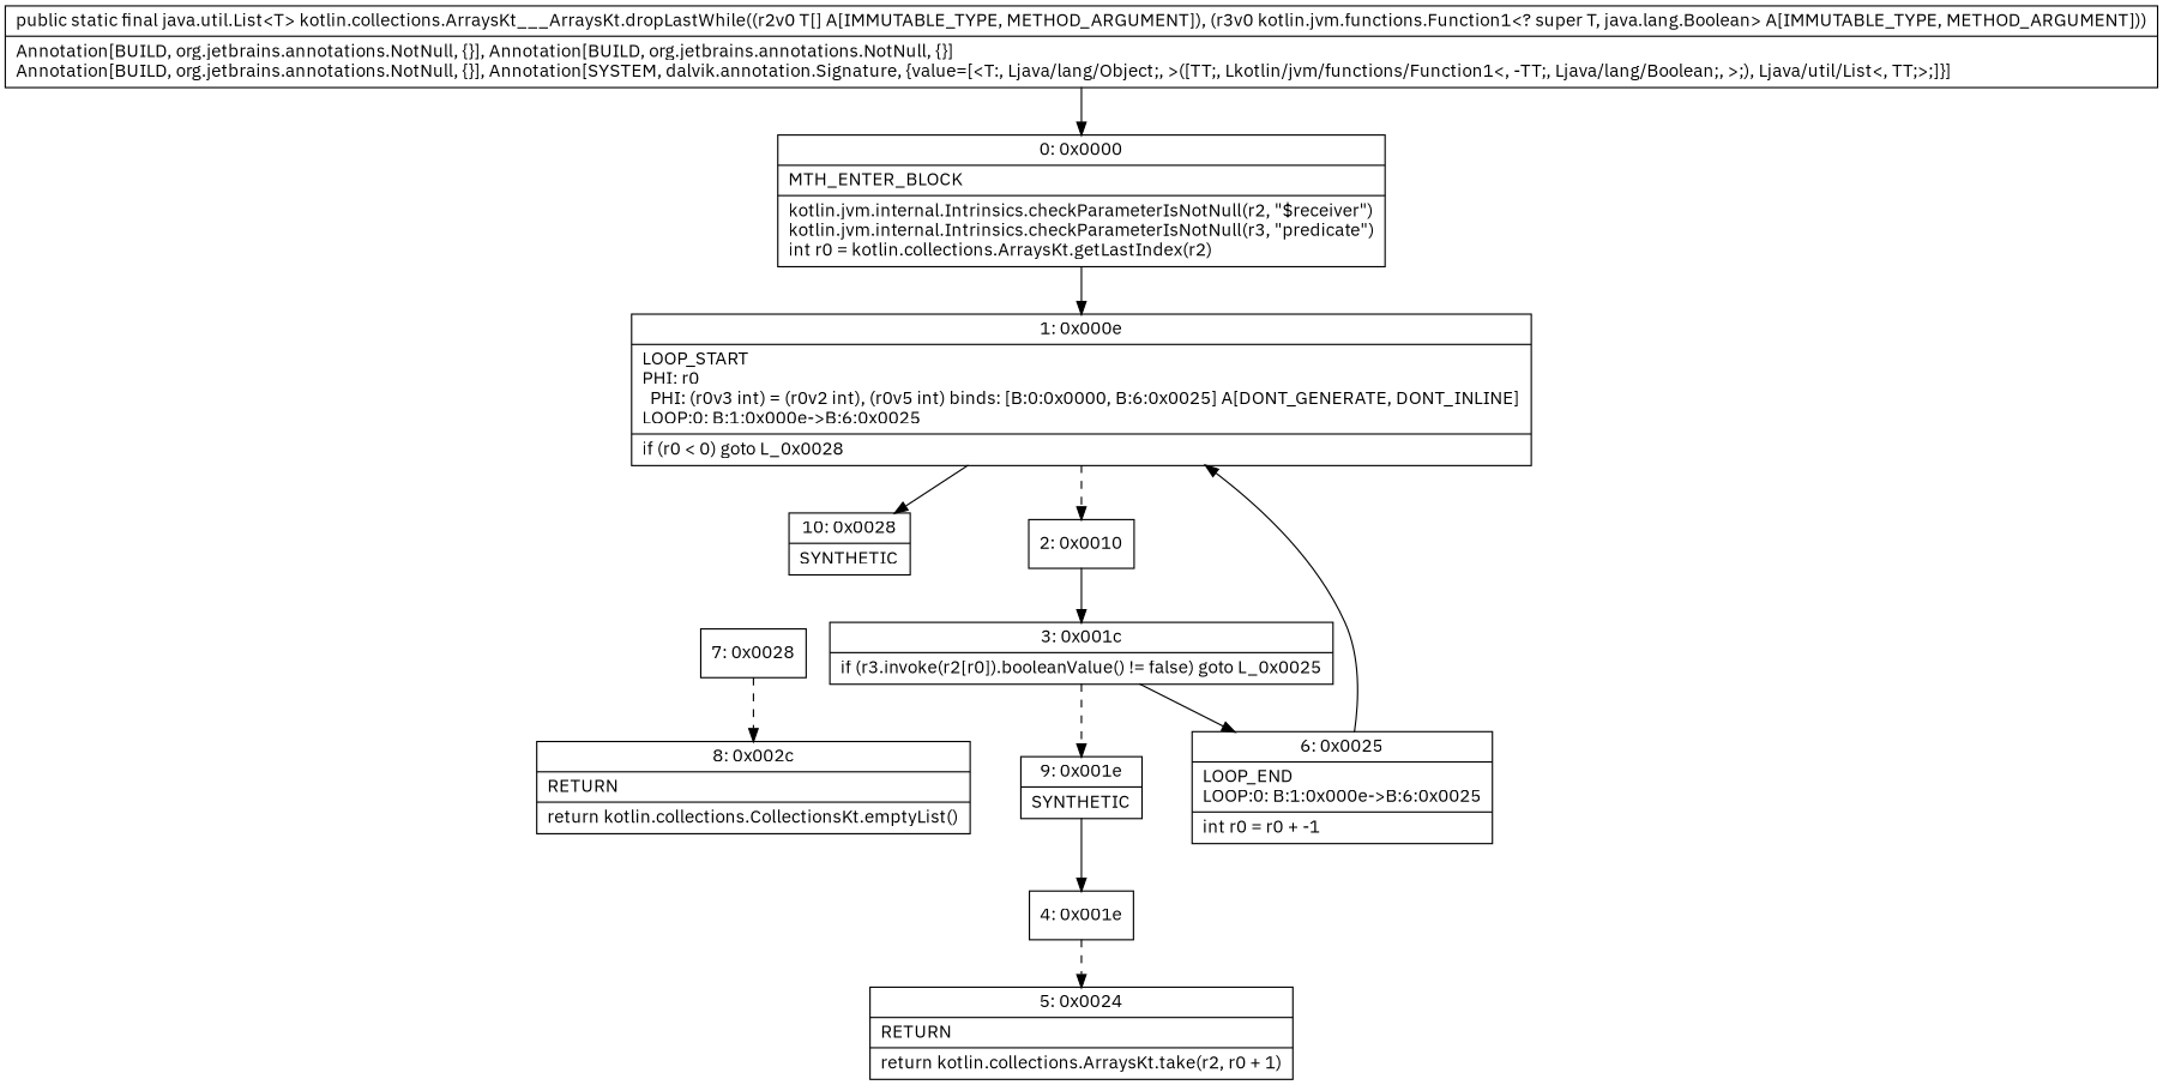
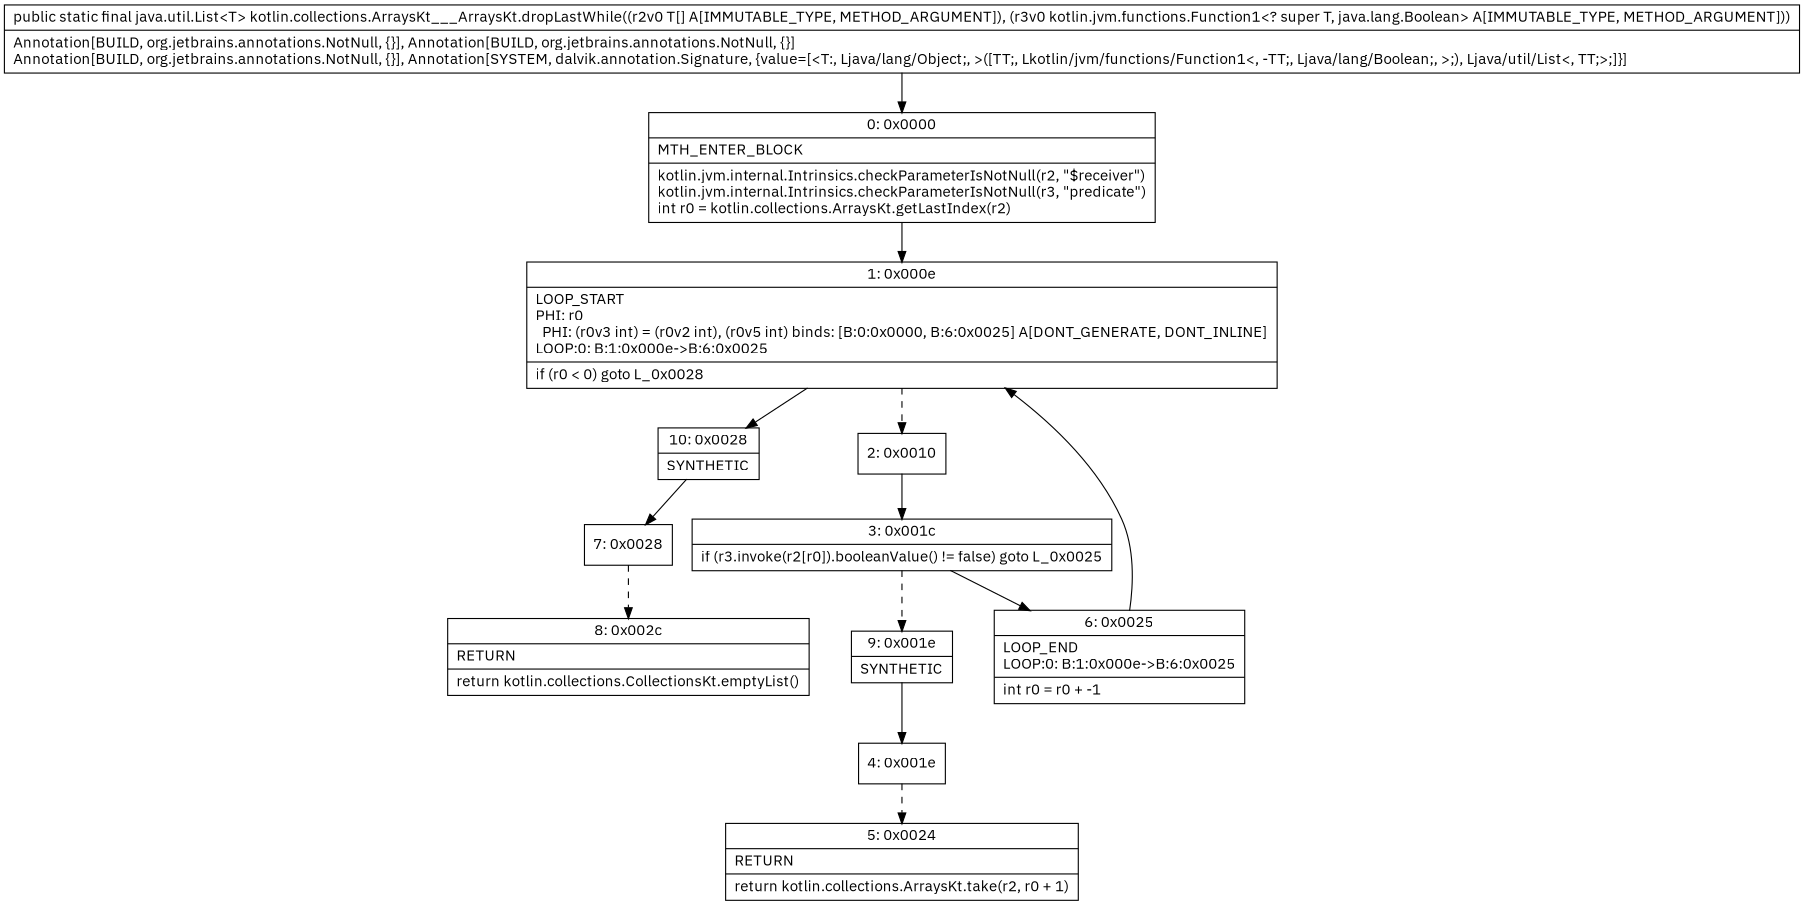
  digraph {
    fontname="IBM Plex Sans"
    node [fontname="IBM Plex Sans" shape=record]
    edge [fontname="IBM Plex Sans"]
    n1 [label="{0\:\ 0x0000|MTH_ENTER_BLOCK\l|kotlin.jvm.internal.Intrinsics.checkParameterIsNotNull(r2, \"$receiver\")\lkotlin.jvm.internal.Intrinsics.checkParameterIsNotNull(r3, \"predicate\")\lint r0 = kotlin.collections.ArraysKt.getLastIndex(r2)\l}"]
    n2 [label="{1\:\ 0x000e|LOOP_START\lPHI: r0 \l  PHI: (r0v3 int) = (r0v2 int), (r0v5 int) binds: [B:0:0x0000, B:6:0x0025] A[DONT_GENERATE, DONT_INLINE]\lLOOP:0: B:1:0x000e\-\>B:6:0x0025\l|if (r0 \< 0) goto L_0x0028\l}"]
    n3 [label="{2\:\ 0x0010}"]
    n4 [label="{10\:\ 0x0028|SYNTHETIC\l}"]
    n5 [label="{3\:\ 0x001c|if (r3.invoke(r2[r0]).booleanValue() != false) goto L_0x0025\l}"]
    n6 [label="{7\:\ 0x0028}"]
    n7 [label="{6\:\ 0x0025|LOOP_END\lLOOP:0: B:1:0x000e\-\>B:6:0x0025\l|int r0 = r0 + \-1\l}"]
    n8 [label="{9\:\ 0x001e|SYNTHETIC\l}"]
    n9 [label="{4\:\ 0x001e}"]
    n10 [label="{5\:\ 0x0024|RETURN\l|return kotlin.collections.ArraysKt.take(r2, r0 + 1)\l}"]
    n11 [label="{8\:\ 0x002c|RETURN\l|return kotlin.collections.CollectionsKt.emptyList()\l}"]
    n12 [label="{public static final java.util.List\<T\> kotlin.collections.ArraysKt___ArraysKt.dropLastWhile((r2v0 T[] A[IMMUTABLE_TYPE, METHOD_ARGUMENT]), (r3v0 kotlin.jvm.functions.Function1\<? super T, java.lang.Boolean\> A[IMMUTABLE_TYPE, METHOD_ARGUMENT]))  | Annotation[BUILD, org.jetbrains.annotations.NotNull, \{\}], Annotation[BUILD, org.jetbrains.annotations.NotNull, \{\}]\lAnnotation[BUILD, org.jetbrains.annotations.NotNull, \{\}], Annotation[SYSTEM, dalvik.annotation.Signature, \{value=[\<T:, Ljava\/lang\/Object;, \>([TT;, Lkotlin\/jvm\/functions\/Function1\<, \-TT;, Ljava\/lang\/Boolean;, \>;), Ljava\/util\/List\<, TT;\>;]\}]\l}"]
    n1 -> n2
    n2 -> n3 [style=dashed]
    n2 -> n4
    n3 -> n5
+   n4 -> n6
    n5 -> n7
    n5 -> n8 [style=dashed]
    n6 -> n11 [style=dashed]
    n7 -> n2
    n8 -> n9
    n9 -> n10 [style=dashed]
    n12 -> n1
  }
